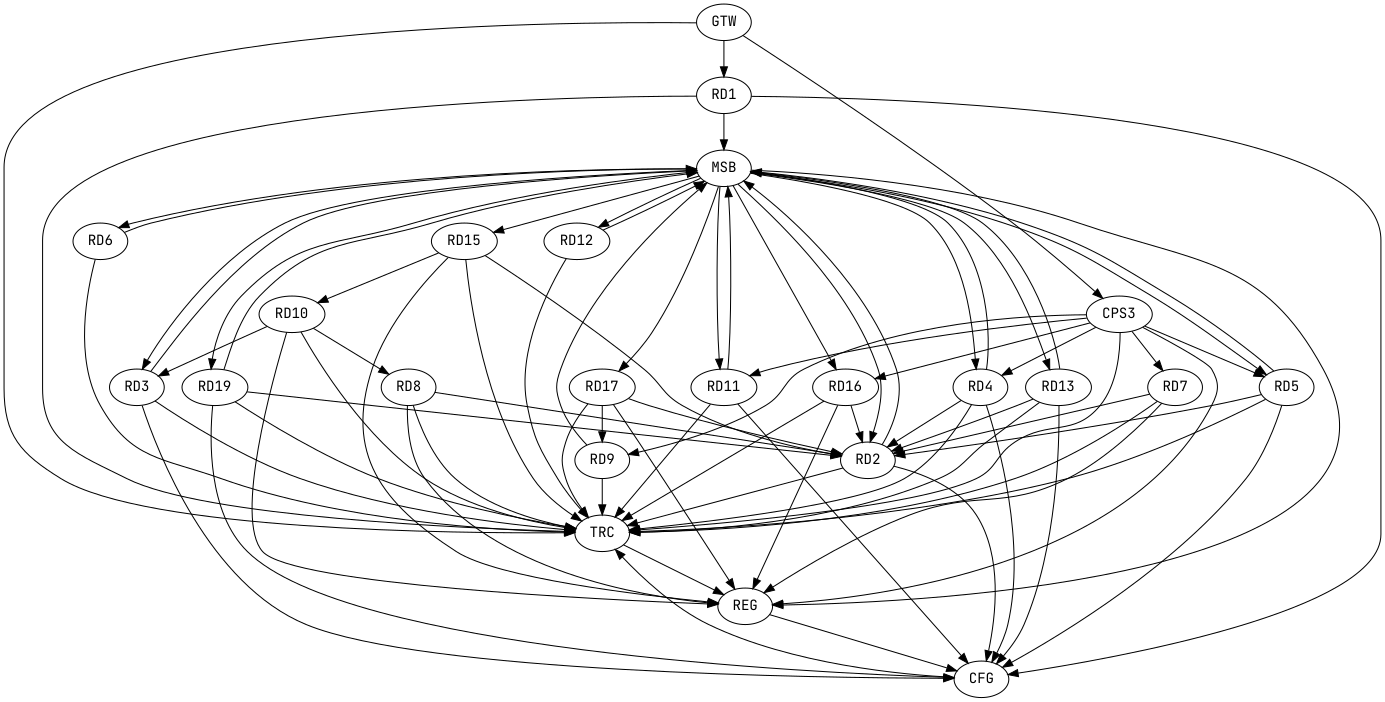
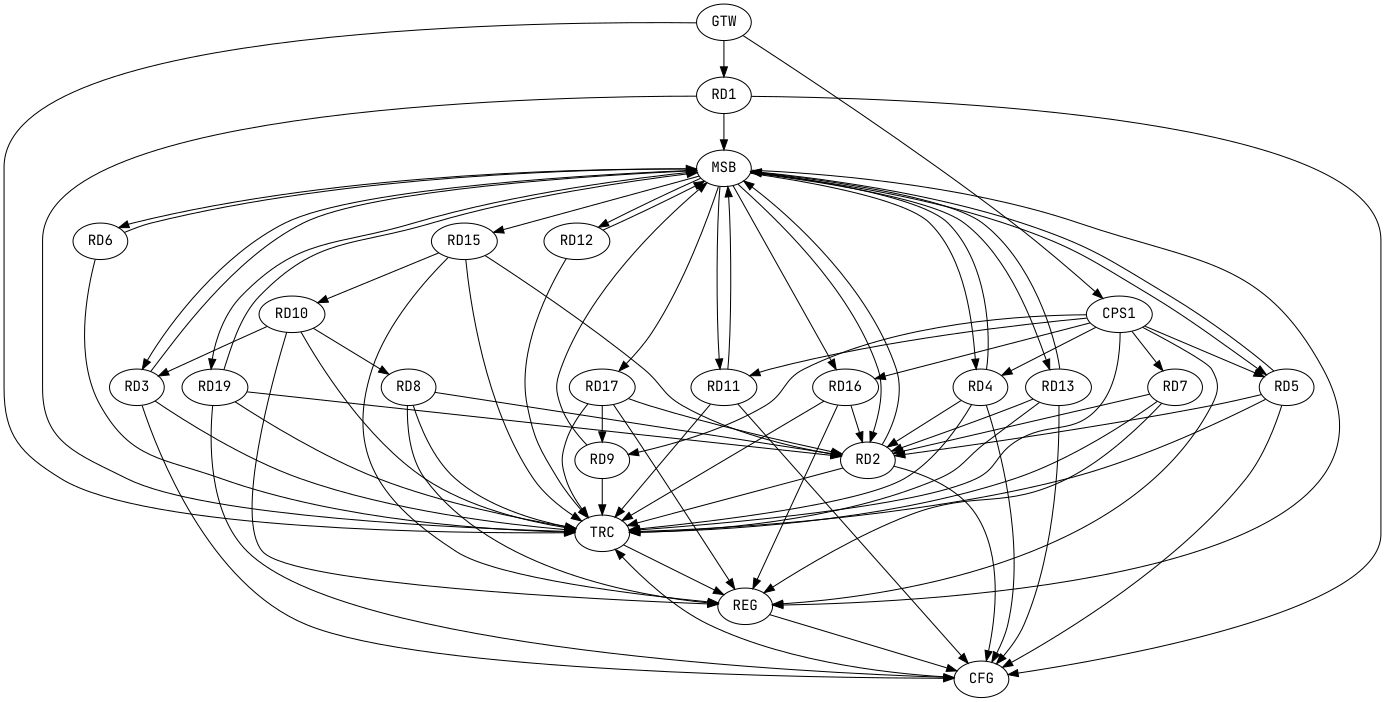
  strict digraph {
    fontname="JetBrains Mono"
    node [fontname="JetBrains Mono"]
    edge [fontname="JetBrains Mono"]
    n1 [label=RD1]
    n2 [label=MSB]
    n3 [label=CFG]
    n4 [label=TRC]
    n5 [label=RD2]
    n6 [label=RD3]
    n7 [label=RD4]
    n8 [label=RD5]
    n9 [label=RD6]
    n10 [label=REG]
    n11 [label=RD11]
    n12 [label=RD12]
    n13 [label=RD13]
    n14 [label=RD19]
    n15 [label=RD15]
    n16 [label=RD16]
    n17 [label=RD17]
    n18 [label=RD7]
    n19 [label=RD8]
    n20 [label=RD9]
    n21 [label=RD10]
-   n22 [label=CPS3]
+   n22 [label=CPS1]
    n23 [label=GTW]
    n1 -> n2
    n1 -> n3
    n1 -> n4
    n2 -> n5
    n2 -> n6
    n2 -> n7
    n2 -> n8
    n2 -> n9
    n2 -> n10
    n2 -> n11
    n2 -> n12
    n2 -> n13
    n2 -> n14
    n2 -> n15
    n2 -> n16
    n2 -> n17
    n3 -> n4
    n4 -> n10
    n5 -> n2
    n5 -> n3
    n5 -> n4
    n6 -> n2
    n6 -> n3
    n6 -> n4
    n7 -> n2
    n7 -> n3
    n7 -> n4
    n7 -> n5
    n8 -> n2
    n8 -> n3
    n8 -> n4
    n8 -> n5
    n9 -> n2
    n9 -> n4
    n10 -> n3
    n11 -> n2
    n11 -> n3
    n11 -> n4
    n12 -> n2
    n12 -> n4
    n13 -> n2
    n13 -> n3
    n13 -> n4
    n13 -> n5
    n14 -> n2
    n14 -> n3
    n14 -> n4
    n14 -> n5
    n15 -> n4
    n15 -> n5
    n15 -> n10
    n15 -> n21
    n16 -> n4
    n16 -> n5
    n16 -> n10
    n17 -> n4
    n17 -> n5
    n17 -> n10
    n17 -> n20
    n18 -> n4
    n18 -> n5
    n18 -> n10
    n19 -> n4
    n19 -> n5
    n19 -> n10
    n20 -> n2
    n20 -> n4
    n21 -> n4
    n21 -> n6
    n21 -> n10
    n21 -> n19
    n22 -> n4
    n22 -> n7
    n22 -> n8
    n22 -> n10
    n22 -> n11
    n22 -> n16
    n22 -> n18
    n22 -> n20
    n23 -> n1
    n23 -> n4
    n23 -> n22
  }
